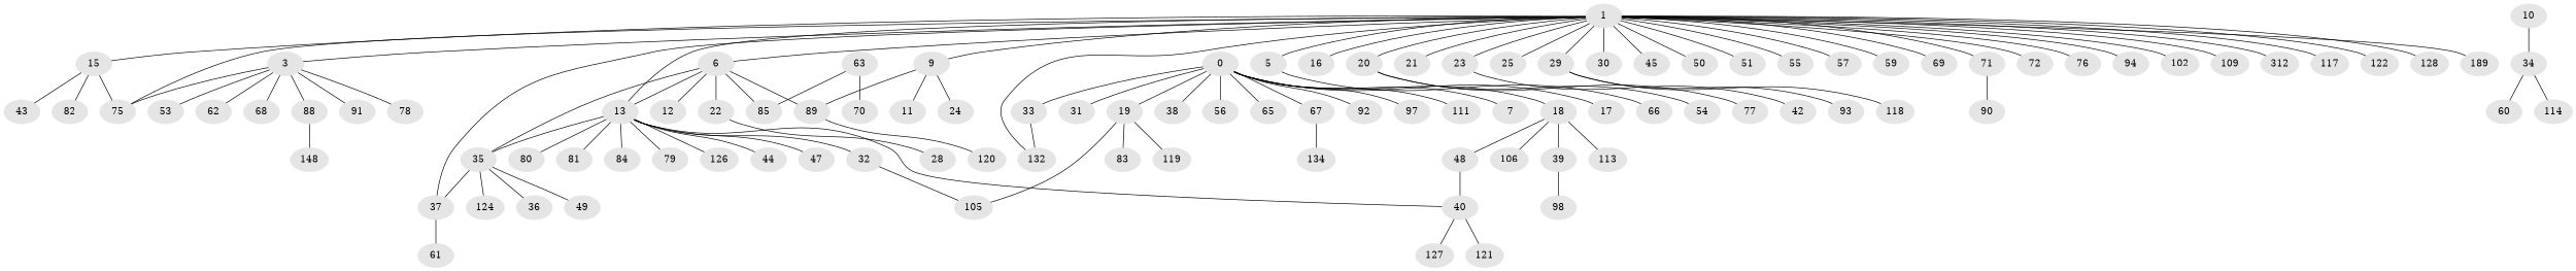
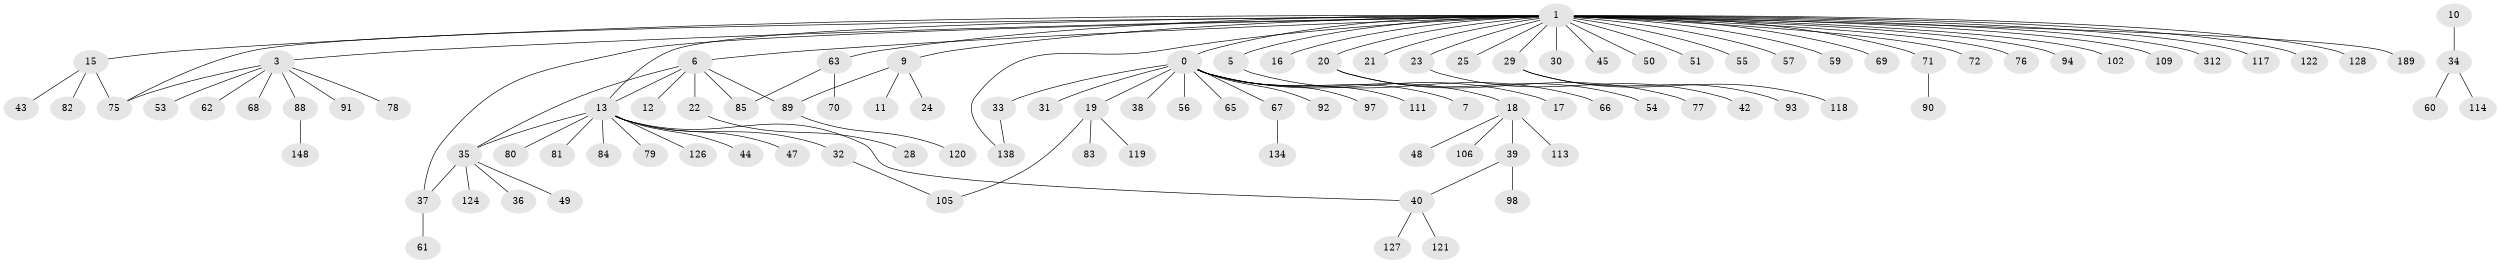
  graph {
    node [color=gray90 style=filled]
    1 [super="+79"]
    3 [super="+8"]
    n3 [label=0 super="+14"]
    5
    6 [super="+96"]
    9
    13 [super="+26"]
    15 [super="+64"]
    16
    20
    21 [super="+27"]
    23 [super="+101"]
    25
    29 [super="+123"]
    30
    37 [super="+46"]
    45
    50 [super="+133"]
    51
    55 [super="+107"]
    57
    59
    63
    69 [super="+100"]
    71
    72
    75 [super="+86"]
    76
    94
    102
    109
    n32 [label=312]
    117
    122
    128
    n36 [label=189]
-   132
+   132 [label=138]
    53
    62
    68
    88
    91
    78
    7
    17 [super="+130"]
    18
    19 [super="+103"]
    31
    33
    38
    56
    65
    67
    92
    97
    111
    66
    12
    22 [super="+41"]
    35 [super="+52"]
    85 [super="+87"]
    89 [super="+115"]
    11 [super="+95"]
    24
    40 [super="+58"]
    32
    44
    47
    80
    81
    84
    n72 [label=79]
    126
    43 [super="+74"]
    82 [super="+125"]
    54
    77
    42
    93
    118
    61
    70
    90
    34 [super="+73"]
    10
    121
    127
    n88 [label=148]
    39
    48 [super="+104"]
    106
    113
    83
    105 [super="+110"]
    119
    134
    28
    36
    49
    124
    120
    60
    114
    98
    1 -- 3
+   1 -- n3 [weight=2]
    1 -- 5
    1 -- 6
    1 -- 9
    1 -- 13
    1 -- 15
    1 -- 16
    1 -- 20
    1 -- 21
    1 -- 23
    1 -- 25
    1 -- 29
    1 -- 30
    1 -- 37 [weight=2]
    1 -- 45
    1 -- 50
    1 -- 51
    1 -- 55
    1 -- 57
    1 -- 59
+   1 -- 63
    1 -- 69 [weight=2]
    1 -- 71
    1 -- 72
    1 -- 75
    1 -- 76
    1 -- 94
    1 -- 102
    1 -- 109
    1 -- n32
    1 -- 117
    1 -- 122
    1 -- 128
    1 -- n36
    1 -- 132
    3 -- 75
    3 -- 53
    3 -- 62
    3 -- 68
    3 -- 88
    3 -- 91
    3 -- 78
    n3 -- 7
    n3 -- 17
    n3 -- 18
    n3 -- 19
    n3 -- 31
    n3 -- 33
    n3 -- 38
    n3 -- 56
    n3 -- 65
    n3 -- 67
    n3 -- 92
    n3 -- 97
    n3 -- 111
    5 -- 66
    6 -- 13
    6 -- 12
    6 -- 22
    6 -- 35
    6 -- 85
    6 -- 89
    9 -- 89
    9 -- 11
    9 -- 24
    13 -- 35
    13 -- 40
    13 -- 32
    13 -- 44
    13 -- 47
    13 -- 80
    13 -- 81
    13 -- 84
    13 -- n72
    13 -- 126
    15 -- 75
    15 -- 43
    15 -- 82
    20 -- 54
    20 -- 77
    23 -- 42
    29 -- 93
    29 -- 118
    37 -- 61
    63 -- 85
    63 -- 70
    71 -- 90
    88 -- n88
    18 -- 39
    18 -- 48
    18 -- 106
    18 -- 113
    19 -- 83
    19 -- 105
    19 -- 119
    33 -- 132
    67 -- 134
    22 -- 28
    35 -- 37
    35 -- 36
    35 -- 49
    35 -- 124
    89 -- 120
    40 -- 121
    40 -- 127
    32 -- 105
    34 -- 60
    34 -- 114
    10 -- 34
-   48 -- 40
+   39 -- 40
    39 -- 98
  }
